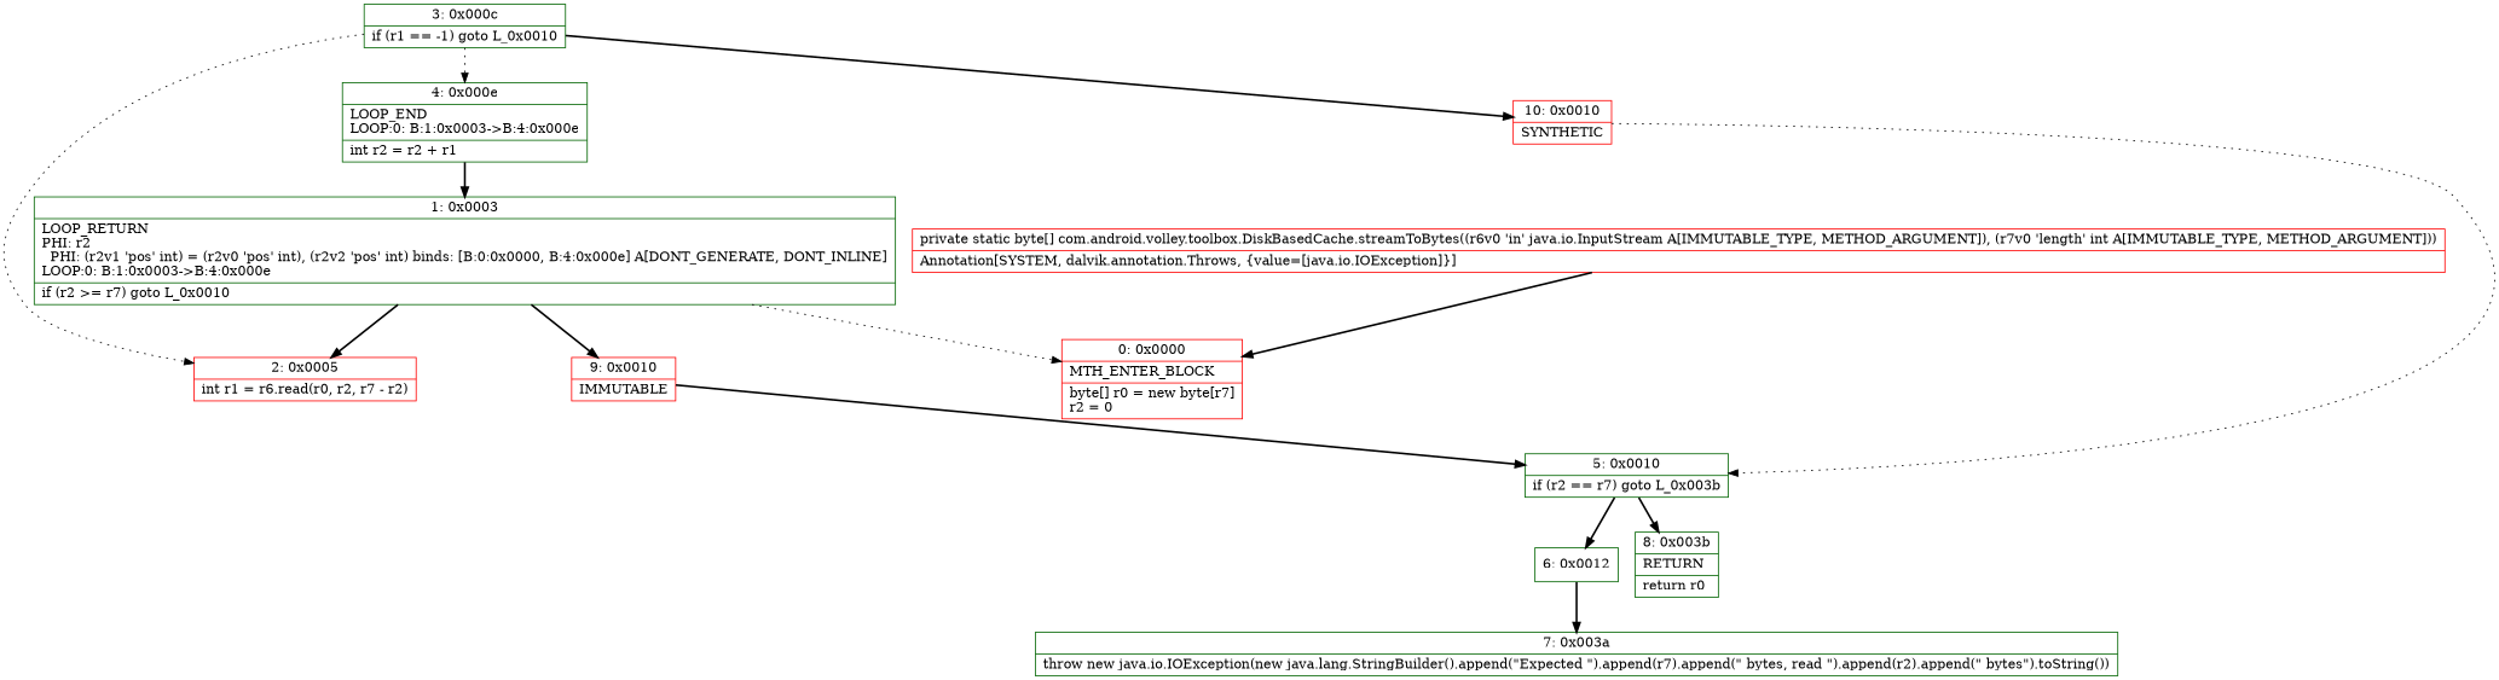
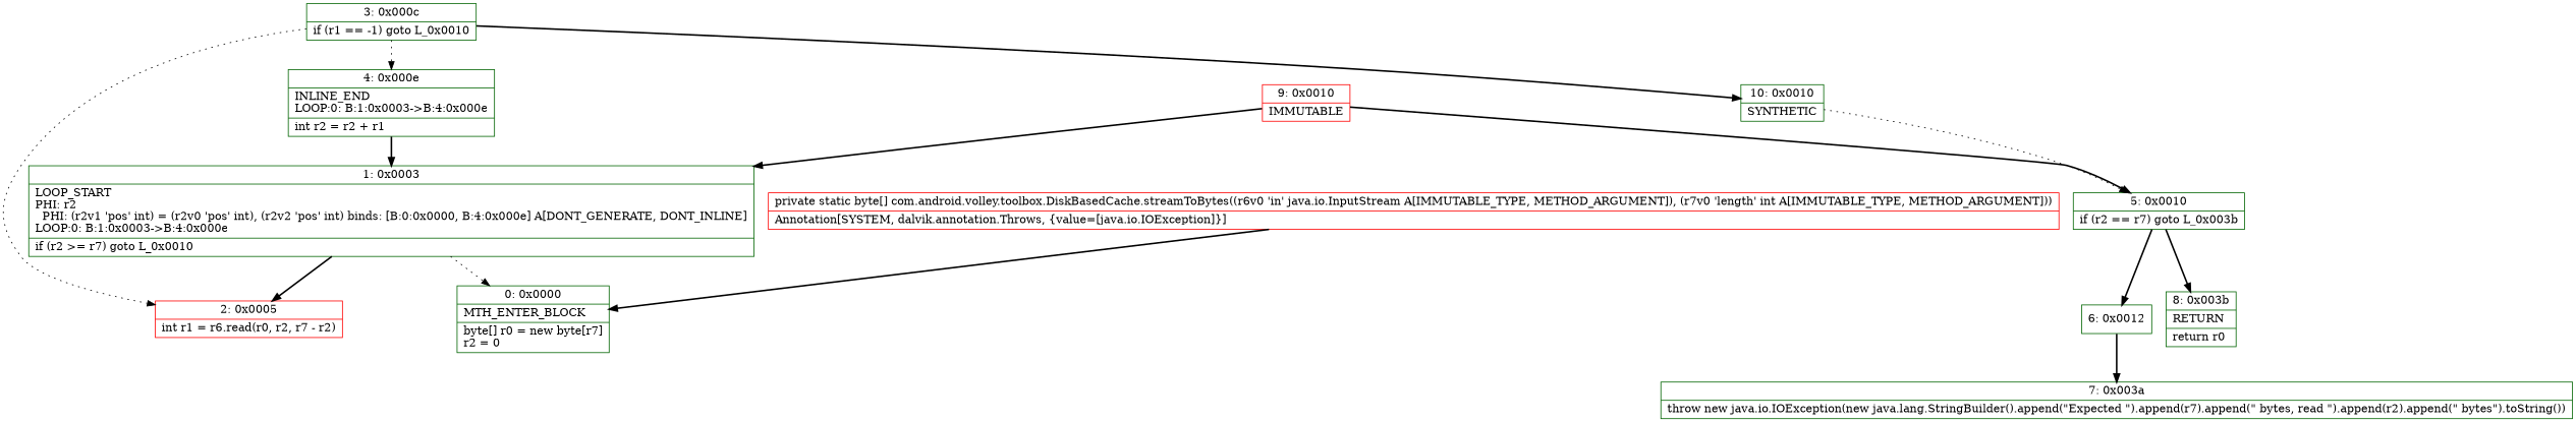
  digraph {
    node [color=darkgreen shape=record]
    edge [style=bold]
-   n1 [color=red label="{0\:\ 0x0000|MTH_ENTER_BLOCK\l|byte[] r0 = new byte[r7]\lr2 = 0\l}"]
-   n2 [label="{1\:\ 0x0003|LOOP_RETURN\lPHI: r2 \l  PHI: (r2v1 'pos' int) = (r2v0 'pos' int), (r2v2 'pos' int) binds: [B:0:0x0000, B:4:0x000e] A[DONT_GENERATE, DONT_INLINE]\lLOOP:0: B:1:0x0003\-\>B:4:0x000e\l|if (r2 \>= r7) goto L_0x0010\l}"]
+   n1 [label="{0\:\ 0x0000|MTH_ENTER_BLOCK\l|byte[] r0 = new byte[r7]\lr2 = 0\l}"]
+   n2 [label="{1\:\ 0x0003|LOOP_START\lPHI: r2 \l  PHI: (r2v1 'pos' int) = (r2v0 'pos' int), (r2v2 'pos' int) binds: [B:0:0x0000, B:4:0x000e] A[DONT_GENERATE, DONT_INLINE]\lLOOP:0: B:1:0x0003\-\>B:4:0x000e\l|if (r2 \>= r7) goto L_0x0010\l}"]
    n3 [color=red label="{2\:\ 0x0005|int r1 = r6.read(r0, r2, r7 \- r2)\l}"]
    n4 [color=red label="{9\:\ 0x0010|IMMUTABLE\l}"]
    n5 [label="{5\:\ 0x0010|if (r2 == r7) goto L_0x003b\l}"]
    n6 [label="{3\:\ 0x000c|if (r1 == \-1) goto L_0x0010\l}"]
-   n7 [label="{4\:\ 0x000e|LOOP_END\lLOOP:0: B:1:0x0003\-\>B:4:0x000e\l|int r2 = r2 + r1\l}"]
-   n8 [color=red label="{10\:\ 0x0010|SYNTHETIC\l}"]
+   n7 [label="{4\:\ 0x000e|INLINE_END\lLOOP:0: B:1:0x0003\-\>B:4:0x000e\l|int r2 = r2 + r1\l}"]
+   n8 [label="{10\:\ 0x0010|SYNTHETIC\l}"]
    n9 [label="{6\:\ 0x0012}"]
    n10 [label="{8\:\ 0x003b|RETURN\l|return r0\l}"]
    n11 [label="{7\:\ 0x003a|throw new java.io.IOException(new java.lang.StringBuilder().append(\"Expected \").append(r7).append(\" bytes, read \").append(r2).append(\" bytes\").toString())\l}"]
    n12 [color=red label="{private static byte[] com.android.volley.toolbox.DiskBasedCache.streamToBytes((r6v0 'in' java.io.InputStream A[IMMUTABLE_TYPE, METHOD_ARGUMENT]), (r7v0 'length' int A[IMMUTABLE_TYPE, METHOD_ARGUMENT]))  | Annotation[SYSTEM, dalvik.annotation.Throws, \{value=[java.io.IOException]\}]\l}"]
    n2 -> n1 [style=dotted]
    n2 -> n3
-   n2 -> n4
+   n4 -> n2
    n4 -> n5
    n5 -> n9
    n5 -> n10
    n6 -> n3 [style=dotted]
    n6 -> n7 [style=dotted]
    n6 -> n8
    n7 -> n2
    n8 -> n5 [style=dotted]
    n9 -> n11
    n12 -> n1
  }
